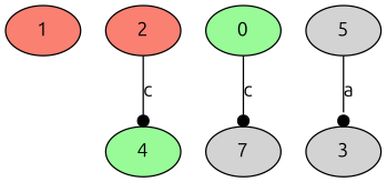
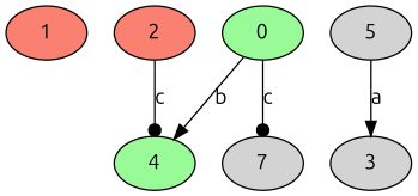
  strict digraph {
    fontname=Ubuntu
    node [fillcolor=lightgrey fontname=Ubuntu style=filled]
    edge [arrowhead=dot fontname=Ubuntu]
    1 [fillcolor=salmon]
    2 [fillcolor=salmon]
    4 [fillcolor=palegreen]
    5
    3
    0 [fillcolor=palegreen]
    7
    2 -> 4 [label=c]
-   5 -> 3 [label=a]
+   5 -> 3 [arrowhead=normal label=a]
+   0 -> 4 [arrowhead=normal label=b]
    0 -> 7 [label=c]
  }
